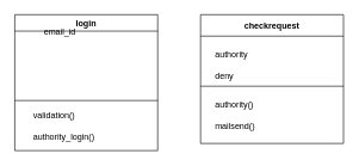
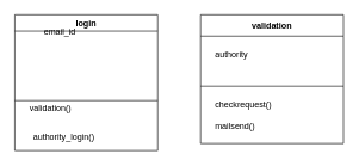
  <mxCell id="0" />
  <mxCell id="1" parent="0" />
  <mxCell id="2" value="login" style="swimlane;" vertex="1" parent="1"><mxGeometry x="20" y="20" width="200" height="190" as="geometry" /></mxCell>
  <mxCell id="3" value="email_id" style="text;strokeColor=none;fillColor=none;align=left;verticalAlign=middle;spacingLeft=4;spacingRight=4;overflow=hidden;points=[[0,0.5],[1,0.5]];portConstraint=eastwest;rotatable=0;" vertex="1" parent="2"><mxGeometry x="35" y="8" width="110" height="30" as="geometry" /></mxCell>
- <mxCell id="4" value="validation()" style="text;strokeColor=none;fillColor=none;align=left;verticalAlign=middle;spacingLeft=4;spacingRight=4;overflow=hidden;points=[[0,0.5],[1,0.5]];portConstraint=eastwest;rotatable=0;" vertex="1" parent="2"><mxGeometry x="20" y="125" width="110" height="30" as="geometry" /></mxCell>
+ <mxCell id="4" value="validation()" style="text;strokeColor=none;fillColor=none;align=left;verticalAlign=middle;spacingLeft=4;spacingRight=4;overflow=hidden;points=[[0,0.5],[1,0.5]];portConstraint=eastwest;rotatable=0;" vertex="1" parent="2"><mxGeometry x="15" y="115" width="110" height="30" as="geometry" /></mxCell>
  <mxCell id="5" value="authority_login()" style="text;strokeColor=none;fillColor=none;align=left;verticalAlign=middle;spacingLeft=4;spacingRight=4;overflow=hidden;points=[[0,0.5],[1,0.5]];portConstraint=eastwest;rotatable=0;" vertex="1" parent="2"><mxGeometry x="20" y="155" width="110" height="30" as="geometry" /></mxCell>
  <mxCell id="6" value="" style="endArrow=none;html=1;rounded=0;" edge="1" parent="2"><mxGeometry width="50" height="50" relative="1" as="geometry"><mxPoint y="120" as="sourcePoint" /><mxPoint x="200" y="120" as="targetPoint" /></mxGeometry></mxCell>
- <mxCell id="7" value="checkrequest" style="swimlane;startSize=30;" vertex="1" parent="1"><mxGeometry x="280" y="20" width="200" height="180" as="geometry" /></mxCell>
+ <mxCell id="7" value="validation" style="swimlane;startSize=30;" vertex="1" parent="1"><mxGeometry x="280" y="20" width="200" height="180" as="geometry" /></mxCell>
  <mxCell id="8" value="authority" style="text;strokeColor=none;fillColor=none;align=left;verticalAlign=middle;spacingLeft=4;spacingRight=4;overflow=hidden;points=[[0,0.5],[1,0.5]];portConstraint=eastwest;rotatable=0;" vertex="1" parent="7"><mxGeometry x="14.5" y="40" width="80" height="30" as="geometry" /></mxCell>
- <mxCell id="9" value="deny" style="text;strokeColor=none;fillColor=none;align=left;verticalAlign=middle;spacingLeft=4;spacingRight=4;overflow=hidden;points=[[0,0.5],[1,0.5]];portConstraint=eastwest;rotatable=0;" vertex="1" parent="7"><mxGeometry x="14.5" y="70" width="91" height="30" as="geometry" /></mxCell>
- <mxCell id="10" value="authority()" style="text;strokeColor=none;fillColor=none;align=left;verticalAlign=middle;spacingLeft=4;spacingRight=4;overflow=hidden;points=[[0,0.5],[1,0.5]];portConstraint=eastwest;rotatable=0;" vertex="1" parent="7"><mxGeometry x="14.5" y="110" width="135.5" height="30" as="geometry" /></mxCell>
+ <mxCell id="10" value="checkrequest()" style="text;strokeColor=none;fillColor=none;align=left;verticalAlign=middle;spacingLeft=4;spacingRight=4;overflow=hidden;points=[[0,0.5],[1,0.5]];portConstraint=eastwest;rotatable=0;" vertex="1" parent="7"><mxGeometry x="14.5" y="110" width="135.5" height="30" as="geometry" /></mxCell>
  <mxCell id="11" value="" style="endArrow=none;html=1;rounded=0;" edge="1" parent="7"><mxGeometry width="50" height="50" relative="1" as="geometry"><mxPoint y="100" as="sourcePoint" /><mxPoint x="200" y="100" as="targetPoint" /></mxGeometry></mxCell>
  <mxCell id="12" value="mailsend()" style="text;strokeColor=none;fillColor=none;align=left;verticalAlign=middle;spacingLeft=4;spacingRight=4;overflow=hidden;points=[[0,0.5],[1,0.5]];portConstraint=eastwest;rotatable=0;" vertex="1" parent="7"><mxGeometry x="14.5" y="140" width="135.5" height="30" as="geometry" /></mxCell>
